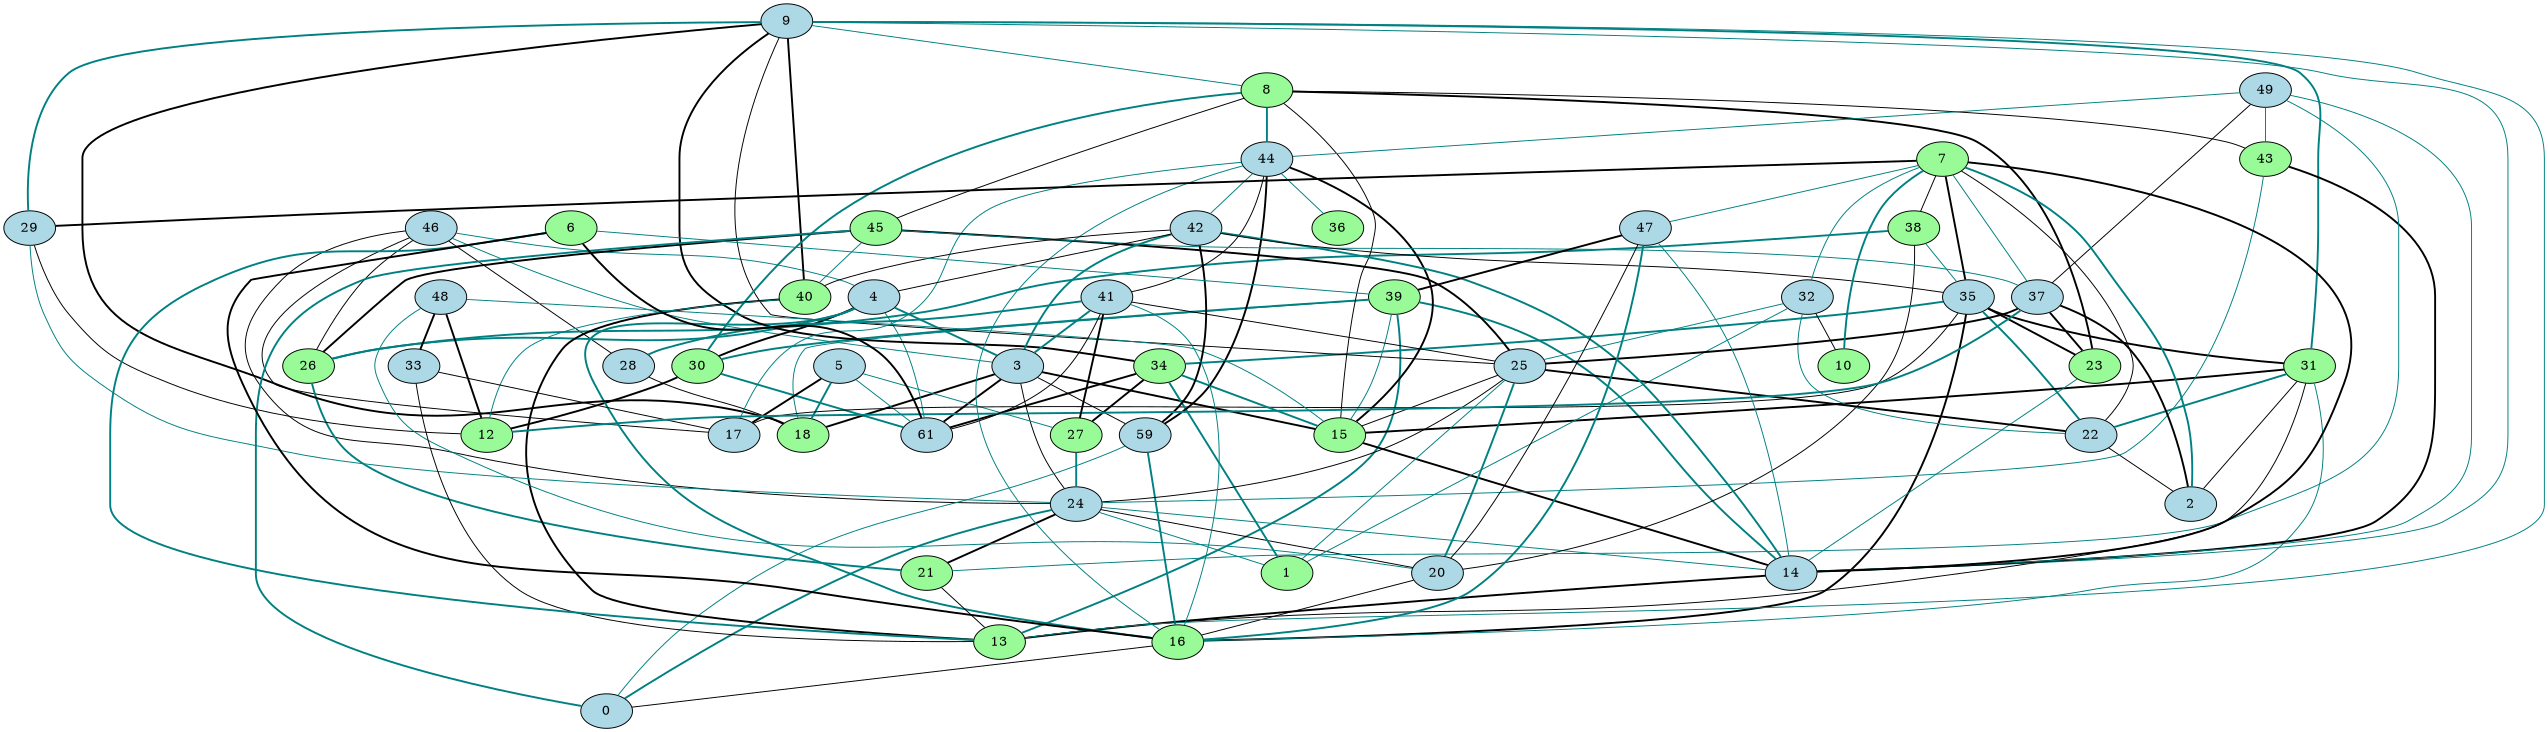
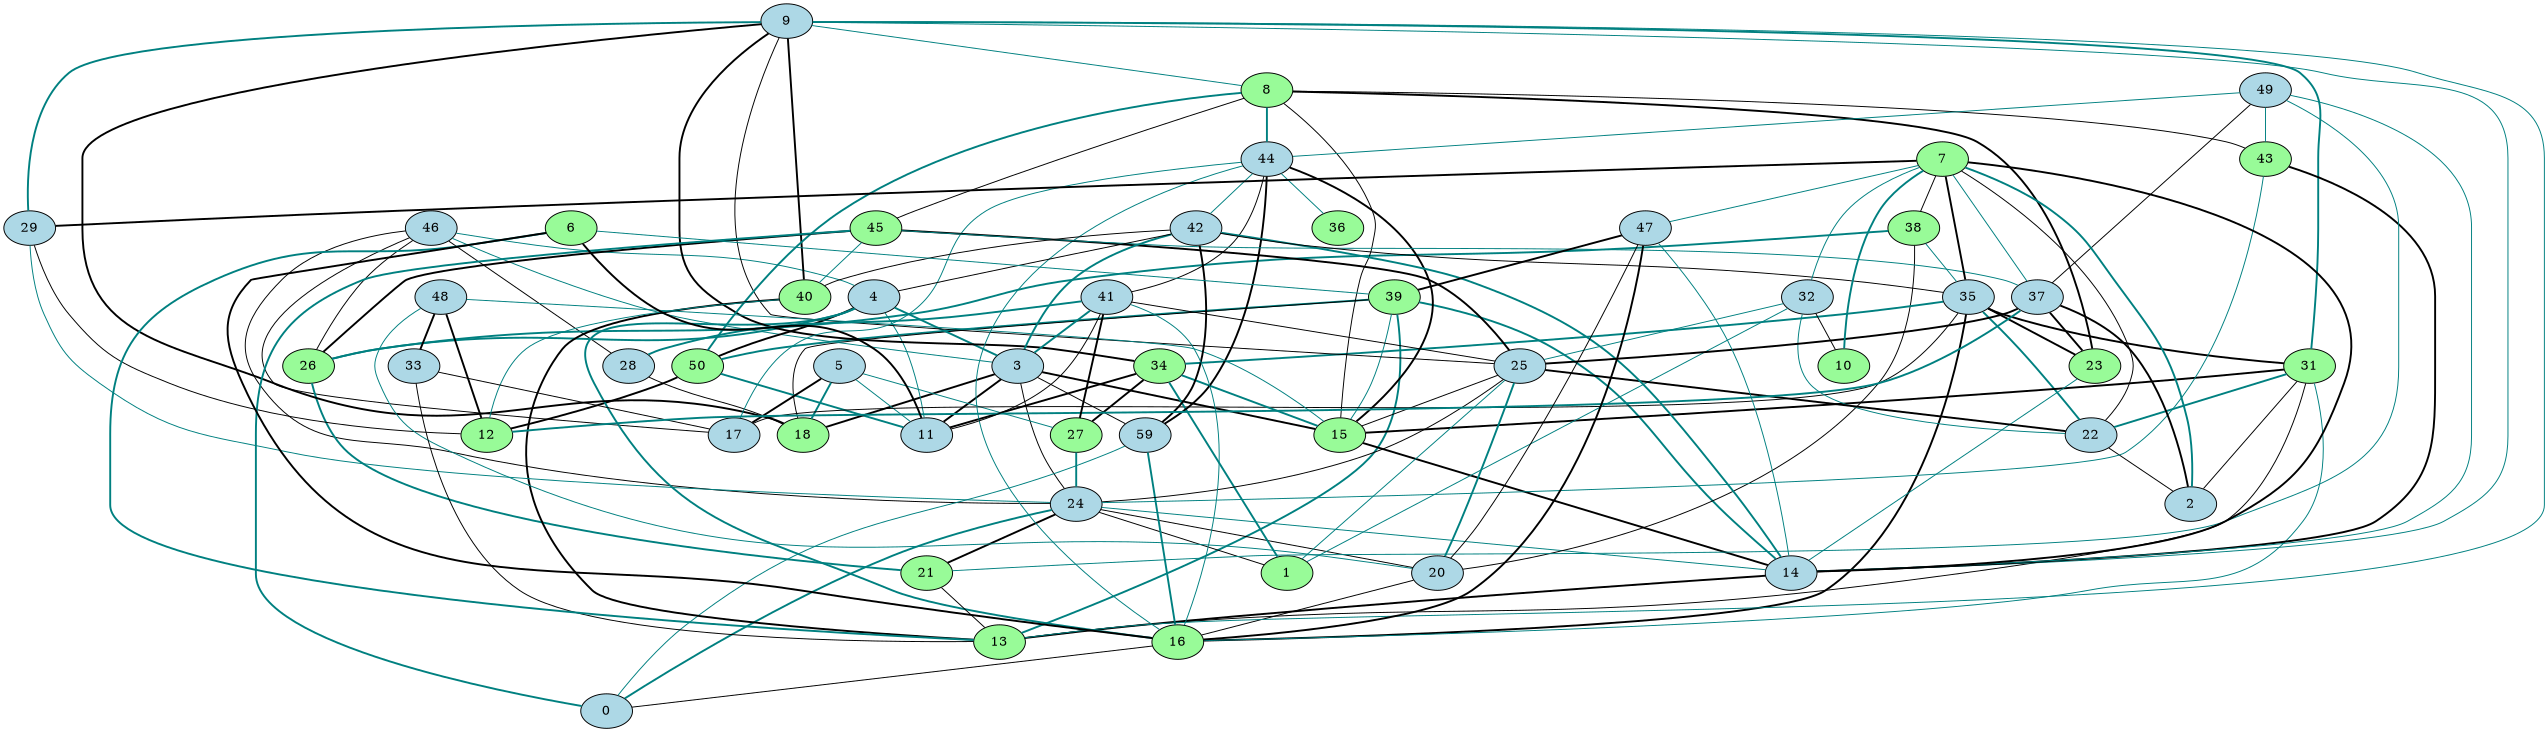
  digraph {
    node [fillcolor=lightblue style=filled]
    edge [color=black dir=none style=solid]
    39 [fillcolor=palegreen]
-   30 [fillcolor=palegreen]
+   30 [fillcolor=palegreen label=50]
    13 [fillcolor=palegreen]
    18 [fillcolor=palegreen]
    15 [fillcolor=palegreen]
    14
-   11 [label=61]
+   11
    12 [fillcolor=palegreen]
    46
    3
    17
    26 [fillcolor=palegreen]
    28
    4
    24
    n16 [label=59]
    5
    27 [fillcolor=palegreen]
    38 [fillcolor=palegreen]
    35
    20
    16 [fillcolor=palegreen]
    34 [fillcolor=palegreen]
    31 [fillcolor=palegreen]
    23 [fillcolor=palegreen]
    22
    21 [fillcolor=palegreen]
    32
    25
    1 [fillcolor=palegreen]
    10 [fillcolor=palegreen]
    0
    9
    8 [fillcolor=palegreen]
    40 [fillcolor=palegreen]
    29
    2
    44
    43 [fillcolor=palegreen]
    45 [fillcolor=palegreen]
    48
    33
    42
    49
    37
    36 [fillcolor=palegreen]
    41
    47
    7 [fillcolor=palegreen]
    6 [fillcolor=palegreen]
    subgraph sub_1 {
      39
      30
      13
      18
      15
      14
      11
      12
      46
      3
      17
      26
      28
      4
      24
      n16
      5
      27
      38
      35
      20
      16
      34
      31
      23
      22
      21
      32
      25
      1
      10
      0
      9
      8
      40
      29
      2
      44
      43
      45
      48
      33
      42
      49
      37
      36
      41
      47
      7
      6
    }
    39 -> 30 [color=teal style=bold]
    39 -> 13 [color=teal style=bold]
-   39 -> 18 [color=teal]
+   39 -> 18
    39 -> 15 [color=teal]
    39 -> 14 [color=teal style=bold]
    30 -> 11 [color=teal style=bold]
    30 -> 12 [style=bold]
    15 -> 14 [style=bold]
    14 -> 13 [style=bold]
    46 -> 3 [color=teal]
    46 -> 17
    46 -> 26
    46 -> 28
    46 -> 4 [color=teal]
    46 -> 24
    3 -> 18 [style=bold]
    3 -> 15 [style=bold]
    3 -> 11 [style=bold]
    3 -> 24
    3 -> n16
    26 -> 21 [color=teal style=bold]
    28 -> 18
    4 -> 30 [style=bold]
    4 -> 11 [color=teal]
    4 -> 3 [color=teal style=bold]
    4 -> 26 [color=teal style=bold]
    4 -> 16 [color=teal style=bold]
    24 -> 14 [color=teal]
    24 -> 20
    24 -> 21 [style=bold]
-   24 -> 1 [color=teal]
+   24 -> 1
    24 -> 0 [color=teal style=bold]
    n16 -> 16 [color=teal style=bold]
    n16 -> 0 [color=teal]
    5 -> 18 [color=teal style=bold]
    5 -> 11 [color=teal]
    5 -> 17 [style=bold]
    5 -> 27 [color=teal]
    27 -> 24 [color=teal style=bold]
    38 -> 26 [color=teal style=bold]
    38 -> 35 [color=teal]
    38 -> 20
    35 -> 17
    35 -> 16 [style=bold]
    35 -> 34 [color=teal style=bold]
    35 -> 31 [style=bold]
    35 -> 23 [style=bold]
    35 -> 22 [color=teal style=bold]
    20 -> 16
    16 -> 0
    34 -> 15 [color=teal style=bold]
    34 -> 11 [style=bold]
    34 -> 27 [style=bold]
    34 -> 1 [color=teal style=bold]
    31 -> 13
    31 -> 15 [style=bold]
    31 -> 16 [color=teal]
    31 -> 22 [color=teal style=bold]
    31 -> 2
    23 -> 14 [color=teal]
    22 -> 2
    21 -> 13
    32 -> 22 [color=teal]
    32 -> 25 [color=teal]
    32 -> 1 [color=teal]
    32 -> 10
    25 -> 15
    25 -> 24
    25 -> 20 [color=teal style=bold]
    25 -> 22 [style=bold]
    25 -> 1 [color=teal]
    9 -> 13 [color=teal]
    9 -> 18 [style=bold]
    9 -> 14 [color=teal]
    9 -> 34 [style=bold]
    9 -> 31 [color=teal style=bold]
    9 -> 25
    9 -> 8 [color=teal]
    9 -> 40 [style=bold]
    9 -> 29 [color=teal style=bold]
    8 -> 30 [color=teal style=bold]
    8 -> 15
    8 -> 23 [style=bold]
    8 -> 44 [color=teal style=bold]
    8 -> 43
    8 -> 45
    40 -> 13 [style=bold]
    40 -> 12 [color=teal]
    29 -> 12
    29 -> 24 [color=teal]
    44 -> 15 [style=bold]
    44 -> 17 [color=teal]
    44 -> n16 [style=bold]
    44 -> 16 [color=teal]
    44 -> 42 [color=teal]
    44 -> 36 [color=teal]
    44 -> 41
    43 -> 14 [style=bold]
    43 -> 24 [color=teal]
    45 -> 26 [style=bold]
    45 -> 25 [style=bold]
    45 -> 0 [color=teal style=bold]
    45 -> 40 [color=teal]
    45 -> 37 [color=teal]
    48 -> 15 [color=teal]
    48 -> 12 [style=bold]
    48 -> 20 [color=teal]
    48 -> 33 [style=bold]
    33 -> 13
    33 -> 17
    42 -> 14 [color=teal style=bold]
    42 -> 3 [color=teal style=bold]
    42 -> 4
    42 -> n16 [style=bold]
    42 -> 35
    42 -> 40
    49 -> 14 [color=teal]
    49 -> 21 [color=teal]
    49 -> 44 [color=teal]
    49 -> 43 [color=teal]
    49 -> 37
    37 -> 12 [color=teal style=bold]
    37 -> 23 [style=bold]
    37 -> 25 [style=bold]
    37 -> 2 [style=bold]
    41 -> 11
    41 -> 3 [color=teal style=bold]
    41 -> 28 [color=teal style=bold]
    41 -> 27 [style=bold]
    41 -> 16 [color=teal]
    41 -> 25
    47 -> 39 [style=bold]
    47 -> 14 [color=teal]
    47 -> 20
-   47 -> 16 [color=teal style=bold]
+   47 -> 16 [style=bold]
    7 -> 14 [style=bold]
    7 -> 38
    7 -> 35 [style=bold]
    7 -> 22
    7 -> 32 [color=teal]
    7 -> 10 [color=teal style=bold]
    7 -> 29 [style=bold]
    7 -> 2 [color=teal style=bold]
    7 -> 37 [color=teal]
    7 -> 47 [color=teal]
    6 -> 39 [color=teal]
    6 -> 13 [color=teal style=bold]
    6 -> 11 [style=bold]
    6 -> 16 [style=bold]
  }
